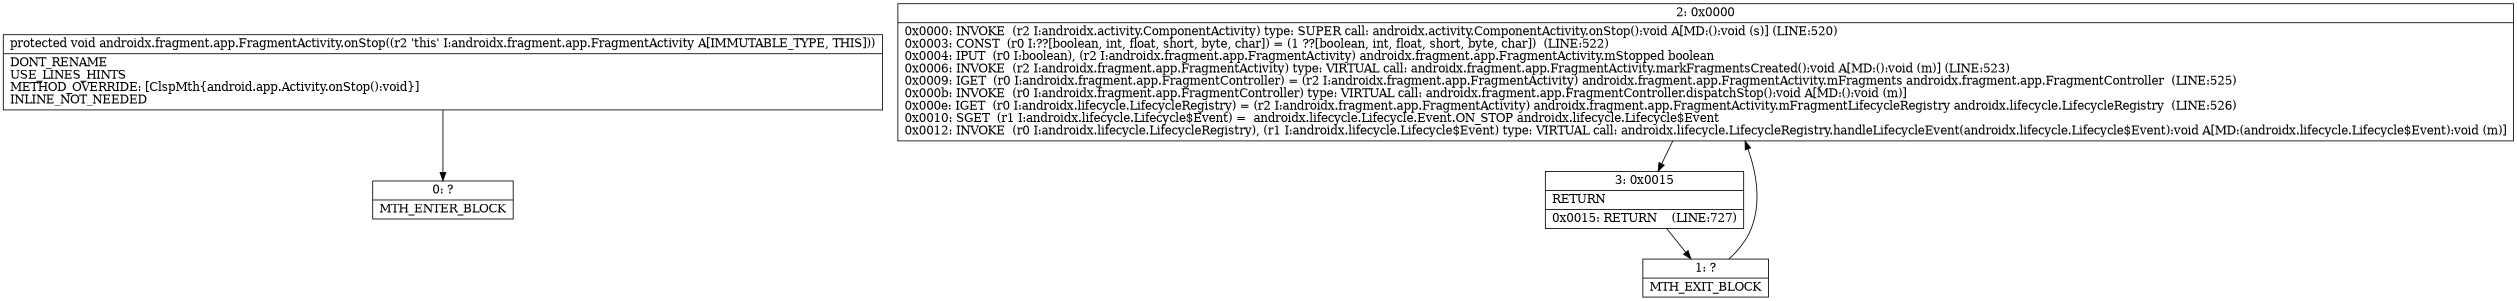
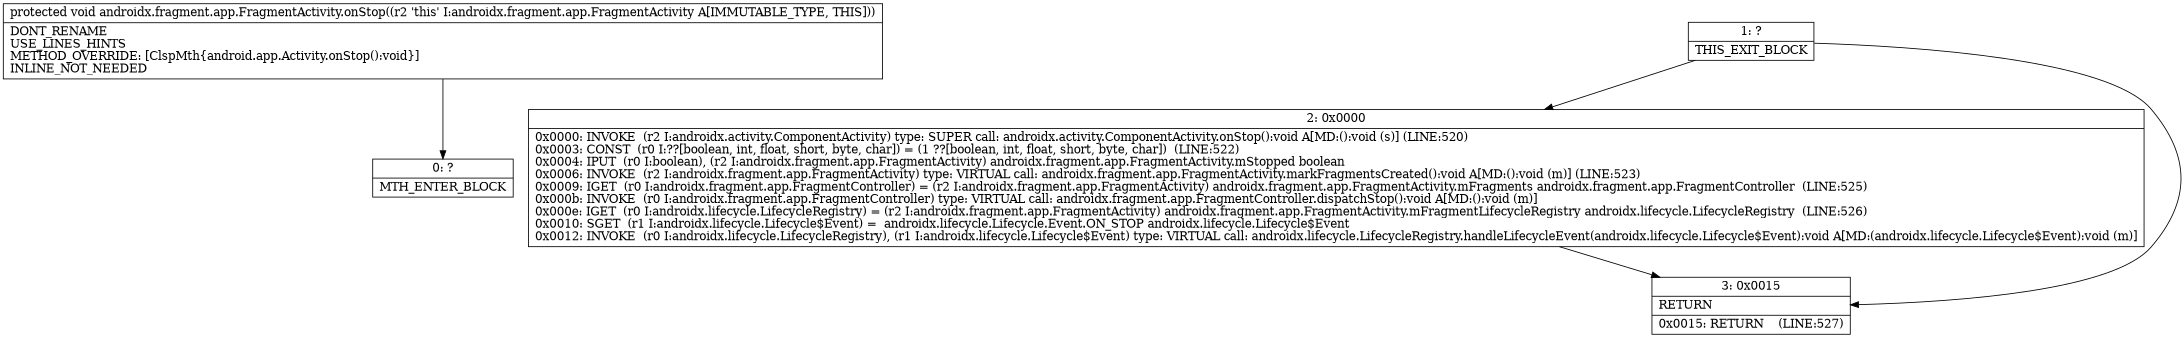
  digraph {
    node [shape=record]
    n1 [label="{0\:\ ?|MTH_ENTER_BLOCK\l}"]
    n2 [label="{2\:\ 0x0000|0x0000: INVOKE  (r2 I:androidx.activity.ComponentActivity) type: SUPER call: androidx.activity.ComponentActivity.onStop():void A[MD:():void (s)] (LINE:520)\l0x0003: CONST  (r0 I:??[boolean, int, float, short, byte, char]) = (1 ??[boolean, int, float, short, byte, char])  (LINE:522)\l0x0004: IPUT  (r0 I:boolean), (r2 I:androidx.fragment.app.FragmentActivity) androidx.fragment.app.FragmentActivity.mStopped boolean \l0x0006: INVOKE  (r2 I:androidx.fragment.app.FragmentActivity) type: VIRTUAL call: androidx.fragment.app.FragmentActivity.markFragmentsCreated():void A[MD:():void (m)] (LINE:523)\l0x0009: IGET  (r0 I:androidx.fragment.app.FragmentController) = (r2 I:androidx.fragment.app.FragmentActivity) androidx.fragment.app.FragmentActivity.mFragments androidx.fragment.app.FragmentController  (LINE:525)\l0x000b: INVOKE  (r0 I:androidx.fragment.app.FragmentController) type: VIRTUAL call: androidx.fragment.app.FragmentController.dispatchStop():void A[MD:():void (m)]\l0x000e: IGET  (r0 I:androidx.lifecycle.LifecycleRegistry) = (r2 I:androidx.fragment.app.FragmentActivity) androidx.fragment.app.FragmentActivity.mFragmentLifecycleRegistry androidx.lifecycle.LifecycleRegistry  (LINE:526)\l0x0010: SGET  (r1 I:androidx.lifecycle.Lifecycle$Event) =  androidx.lifecycle.Lifecycle.Event.ON_STOP androidx.lifecycle.Lifecycle$Event \l0x0012: INVOKE  (r0 I:androidx.lifecycle.LifecycleRegistry), (r1 I:androidx.lifecycle.Lifecycle$Event) type: VIRTUAL call: androidx.lifecycle.LifecycleRegistry.handleLifecycleEvent(androidx.lifecycle.Lifecycle$Event):void A[MD:(androidx.lifecycle.Lifecycle$Event):void (m)]\l}"]
-   n3 [label="{3\:\ 0x0015|RETURN\l|0x0015: RETURN    (LINE:727)\l}"]
-   n4 [label="{1\:\ ?|MTH_EXIT_BLOCK\l}"]
+   n3 [label="{3\:\ 0x0015|RETURN\l|0x0015: RETURN    (LINE:527)\l}"]
+   n4 [label="{1\:\ ?|THIS_EXIT_BLOCK\l}"]
    n5 [label="{protected void androidx.fragment.app.FragmentActivity.onStop((r2 'this' I:androidx.fragment.app.FragmentActivity A[IMMUTABLE_TYPE, THIS]))  | DONT_RENAME\lUSE_LINES_HINTS\lMETHOD_OVERRIDE: [ClspMth\{android.app.Activity.onStop():void\}]\lINLINE_NOT_NEEDED\l}"]
    n2 -> n3
-   n3 -> n4
+   n4 -> n3
    n4 -> n2
    n5 -> n1
  }
